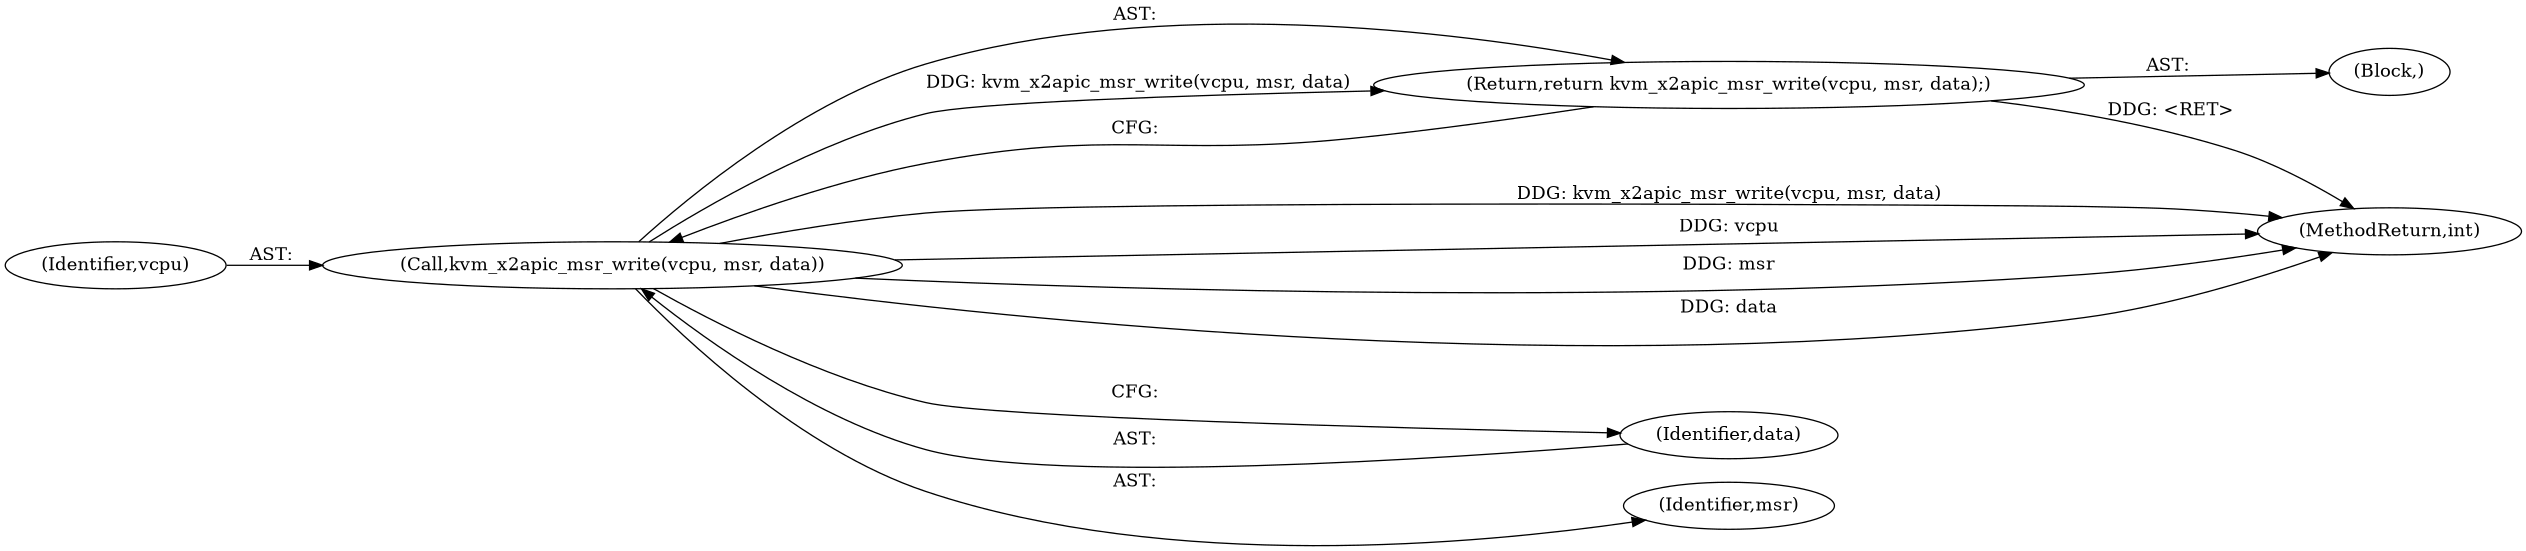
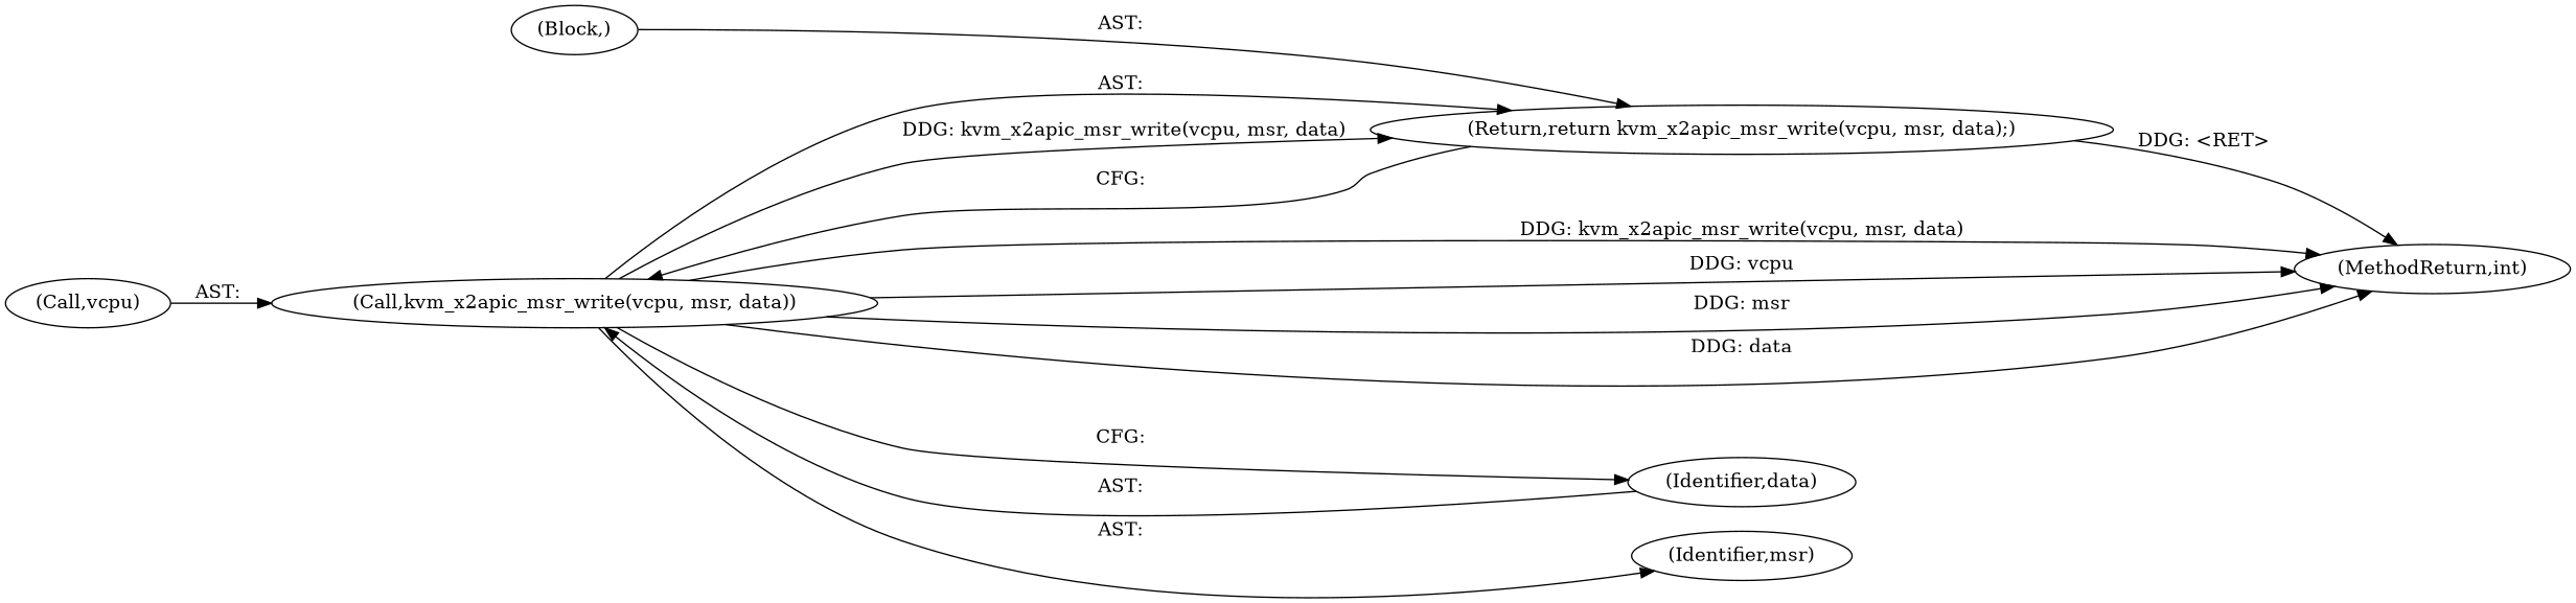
  digraph {
    rankdir=LR
    n1 [label="(Call,kvm_x2apic_msr_write(vcpu, msr, data))"]
    n2 [label="(Return,return kvm_x2apic_msr_write(vcpu, msr, data);)"]
    n3 [label="(MethodReturn,int)"]
    n4 [label="(Identifier,data)"]
    n5 [label="(Identifier,msr)"]
    n6 [label="(Block,)"]
-   n7 [label="(Identifier,vcpu)"]
+   n7 [label="(Call,vcpu)"]
    n1 -> n2 [label="AST: "]
    n1 -> n2 [label="DDG: kvm_x2apic_msr_write(vcpu, msr, data)"]
    n1 -> n3 [label="DDG: kvm_x2apic_msr_write(vcpu, msr, data)"]
    n1 -> n3 [label="DDG: vcpu"]
    n1 -> n3 [label="DDG: msr"]
    n1 -> n3 [label="DDG: data"]
    n1 -> n4 [label="CFG: "]
    n1 -> n5 [label="AST: "]
    n2 -> n1 [label="CFG: "]
    n2 -> n3 [label="DDG: <RET>"]
-   n2 -> n6 [label="AST: "]
+   n6 -> n2 [label="AST: "]
    n4 -> n1 [label="AST: "]
    n7 -> n1 [label="AST: "]
  }
